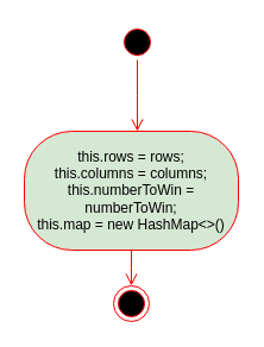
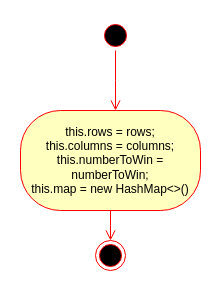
  <mxCell id="0" />
  <mxCell id="1" parent="0" />
  <mxCell id="2" value="" style="ellipse;html=1;shape=startState;fillColor=#000000;strokeColor=#ff0000;" vertex="1" parent="1"><mxGeometry x="100" y="20" width="30" height="30" as="geometry" /></mxCell>
  <mxCell id="3" value="" style="edgeStyle=orthogonalEdgeStyle;html=1;verticalAlign=bottom;endArrow=open;endSize=8;strokeColor=#ff0000;rounded=0;" edge="1" source="2" parent="1"><mxGeometry relative="1" as="geometry"><mxPoint x="115" y="110" as="targetPoint" /></mxGeometry></mxCell>
- <mxCell id="4" value="this.rows = rows;&lt;br&gt;this.columns = columns;&lt;br&gt;this.numberToWin = numberToWin;&lt;br&gt;this.map = new HashMap&amp;lt;&amp;gt;()" style="rounded=1;whiteSpace=wrap;html=1;arcSize=40;fontColor=#000000;fillColor=#d5e8d4;strokeColor=#ff0000;" vertex="1" parent="1"><mxGeometry x="20" y="110" width="180" height="100" as="geometry" /></mxCell>
+ <mxCell id="4" value="this.rows = rows;&lt;br&gt;this.columns = columns;&lt;br&gt;this.numberToWin = numberToWin;&lt;br&gt;this.map = new HashMap&amp;lt;&amp;gt;()" style="rounded=1;whiteSpace=wrap;html=1;arcSize=40;fontColor=#000000;fillColor=#ffffc0;strokeColor=#ff0000;" vertex="1" parent="1"><mxGeometry x="20" y="110" width="180" height="100" as="geometry" /></mxCell>
  <mxCell id="5" value="" style="edgeStyle=orthogonalEdgeStyle;html=1;verticalAlign=bottom;endArrow=open;endSize=8;strokeColor=#ff0000;rounded=0;" edge="1" source="4" parent="1"><mxGeometry relative="1" as="geometry"><mxPoint x="110" y="240" as="targetPoint" /></mxGeometry></mxCell>
  <mxCell id="6" value="" style="ellipse;html=1;shape=endState;fillColor=#000000;strokeColor=#ff0000;" vertex="1" parent="1"><mxGeometry x="95" y="240" width="30" height="30" as="geometry" /></mxCell>
